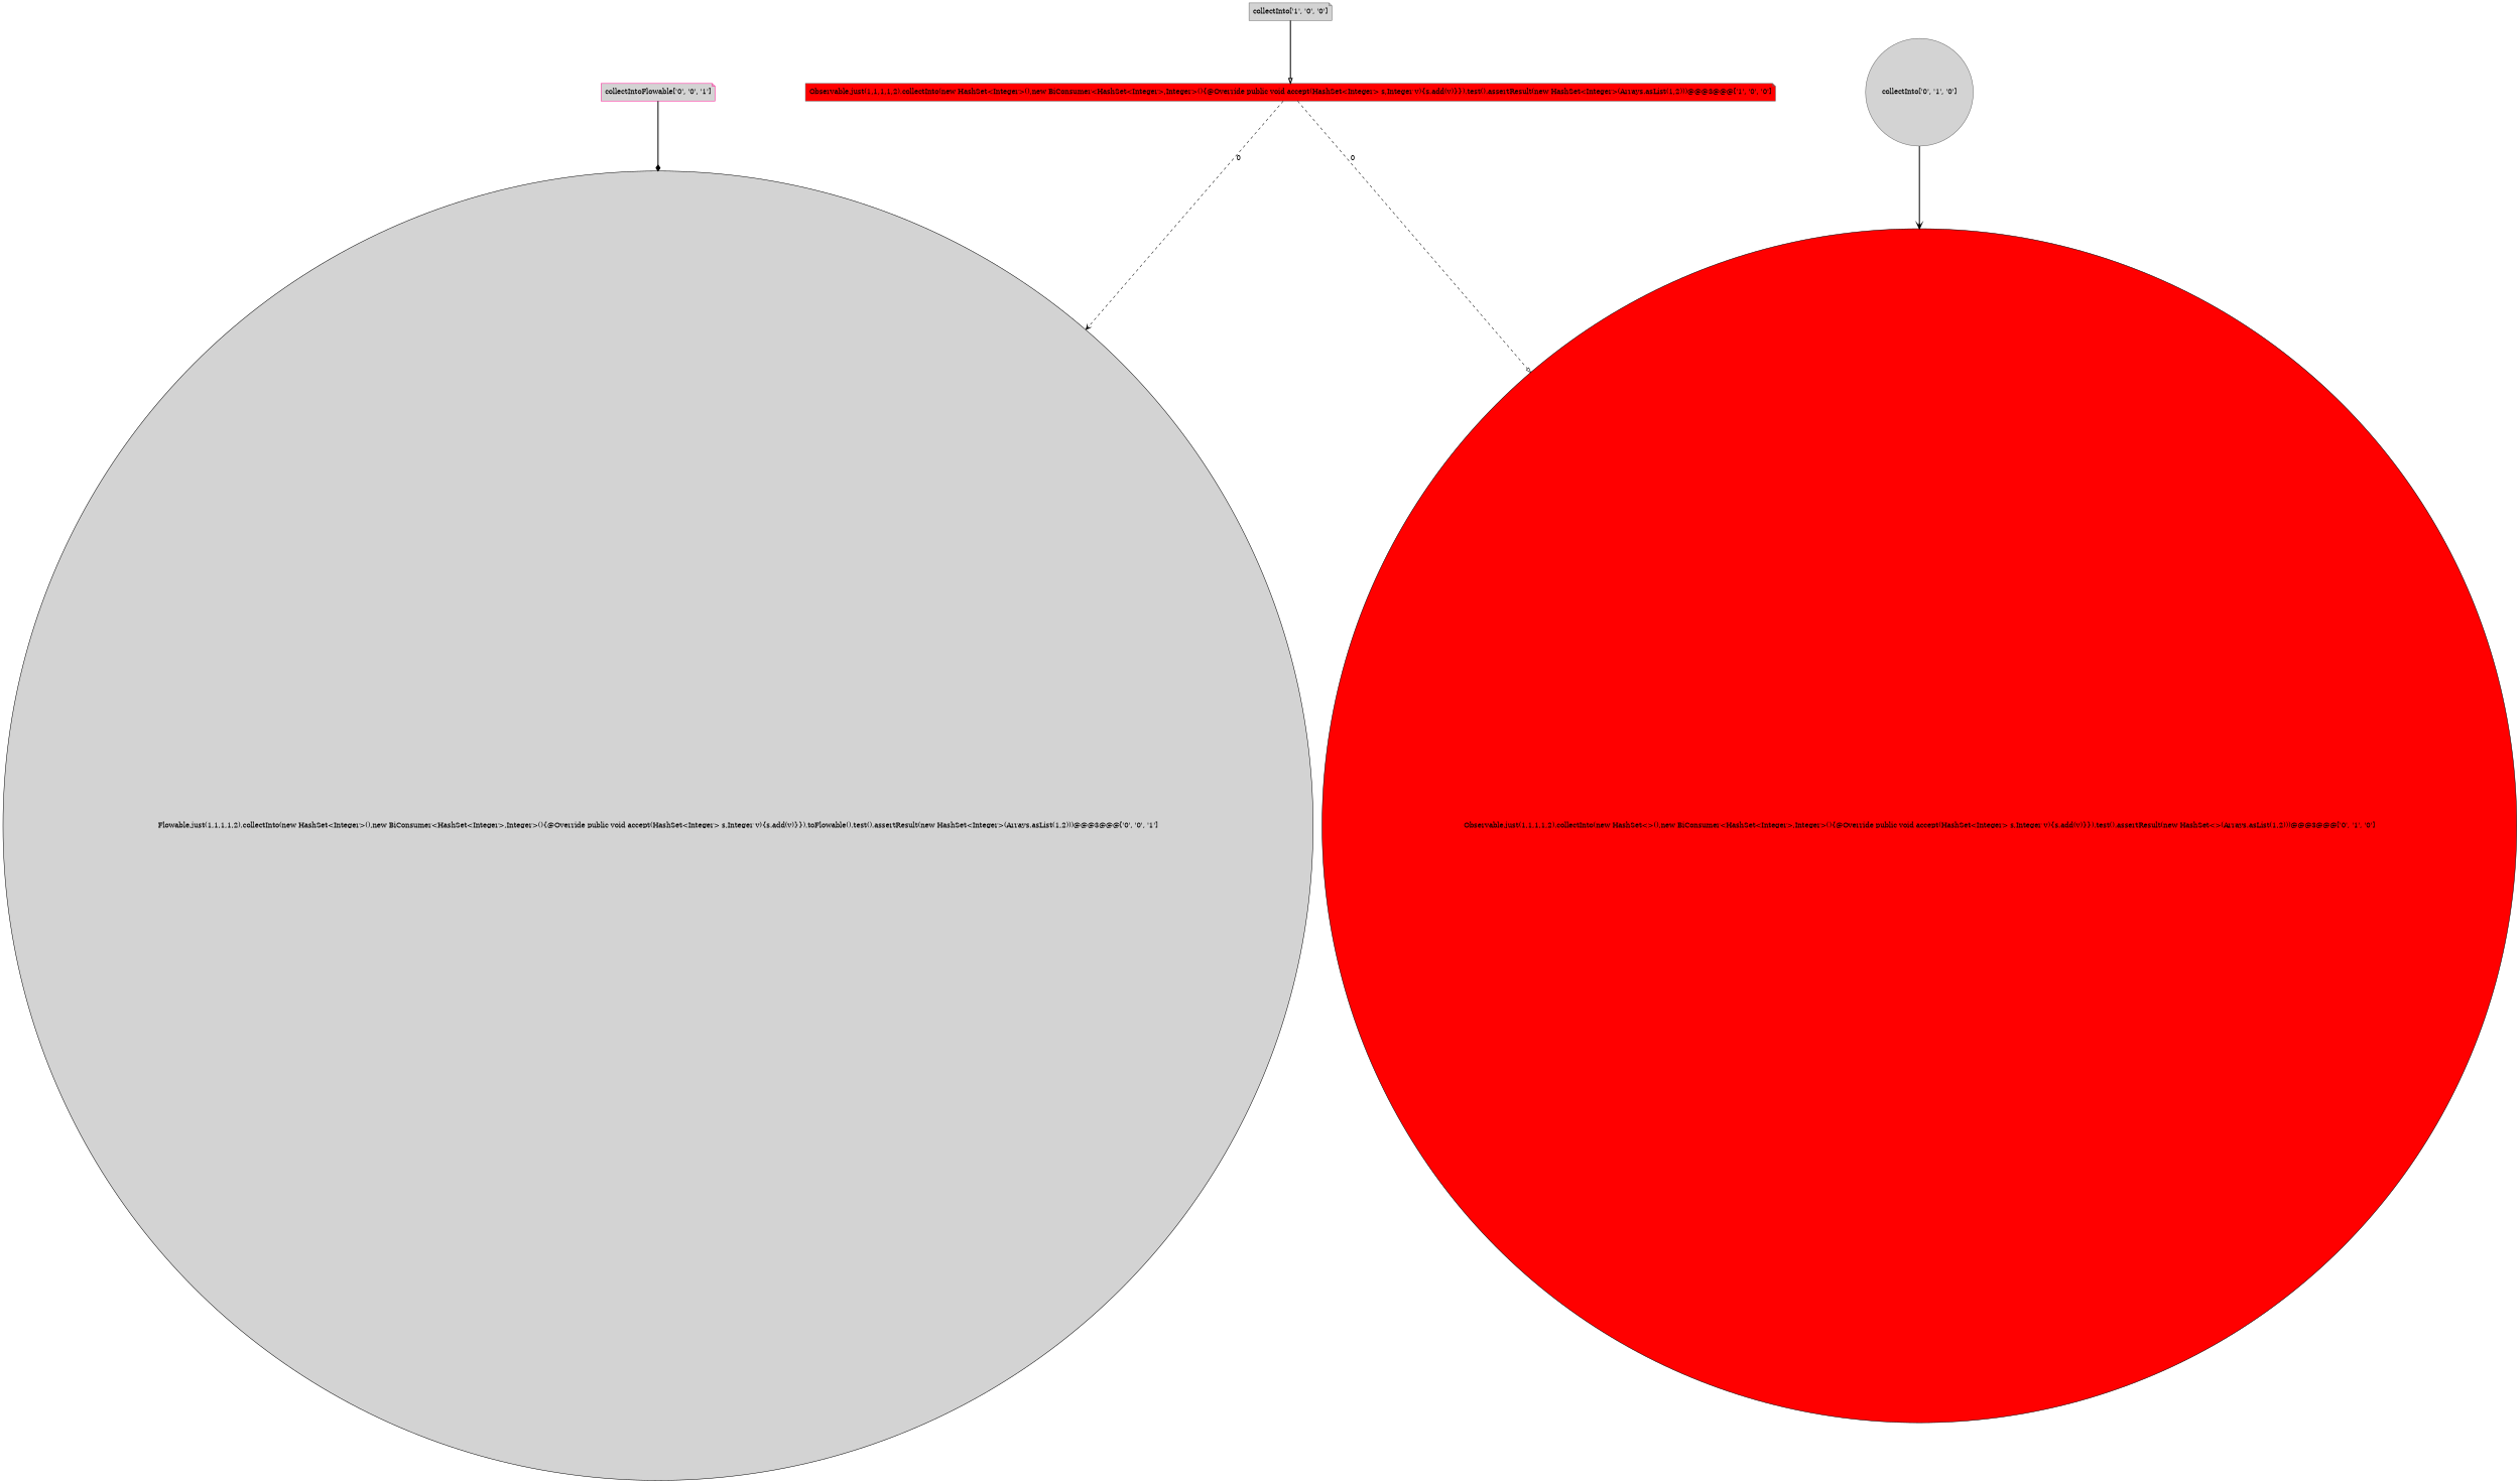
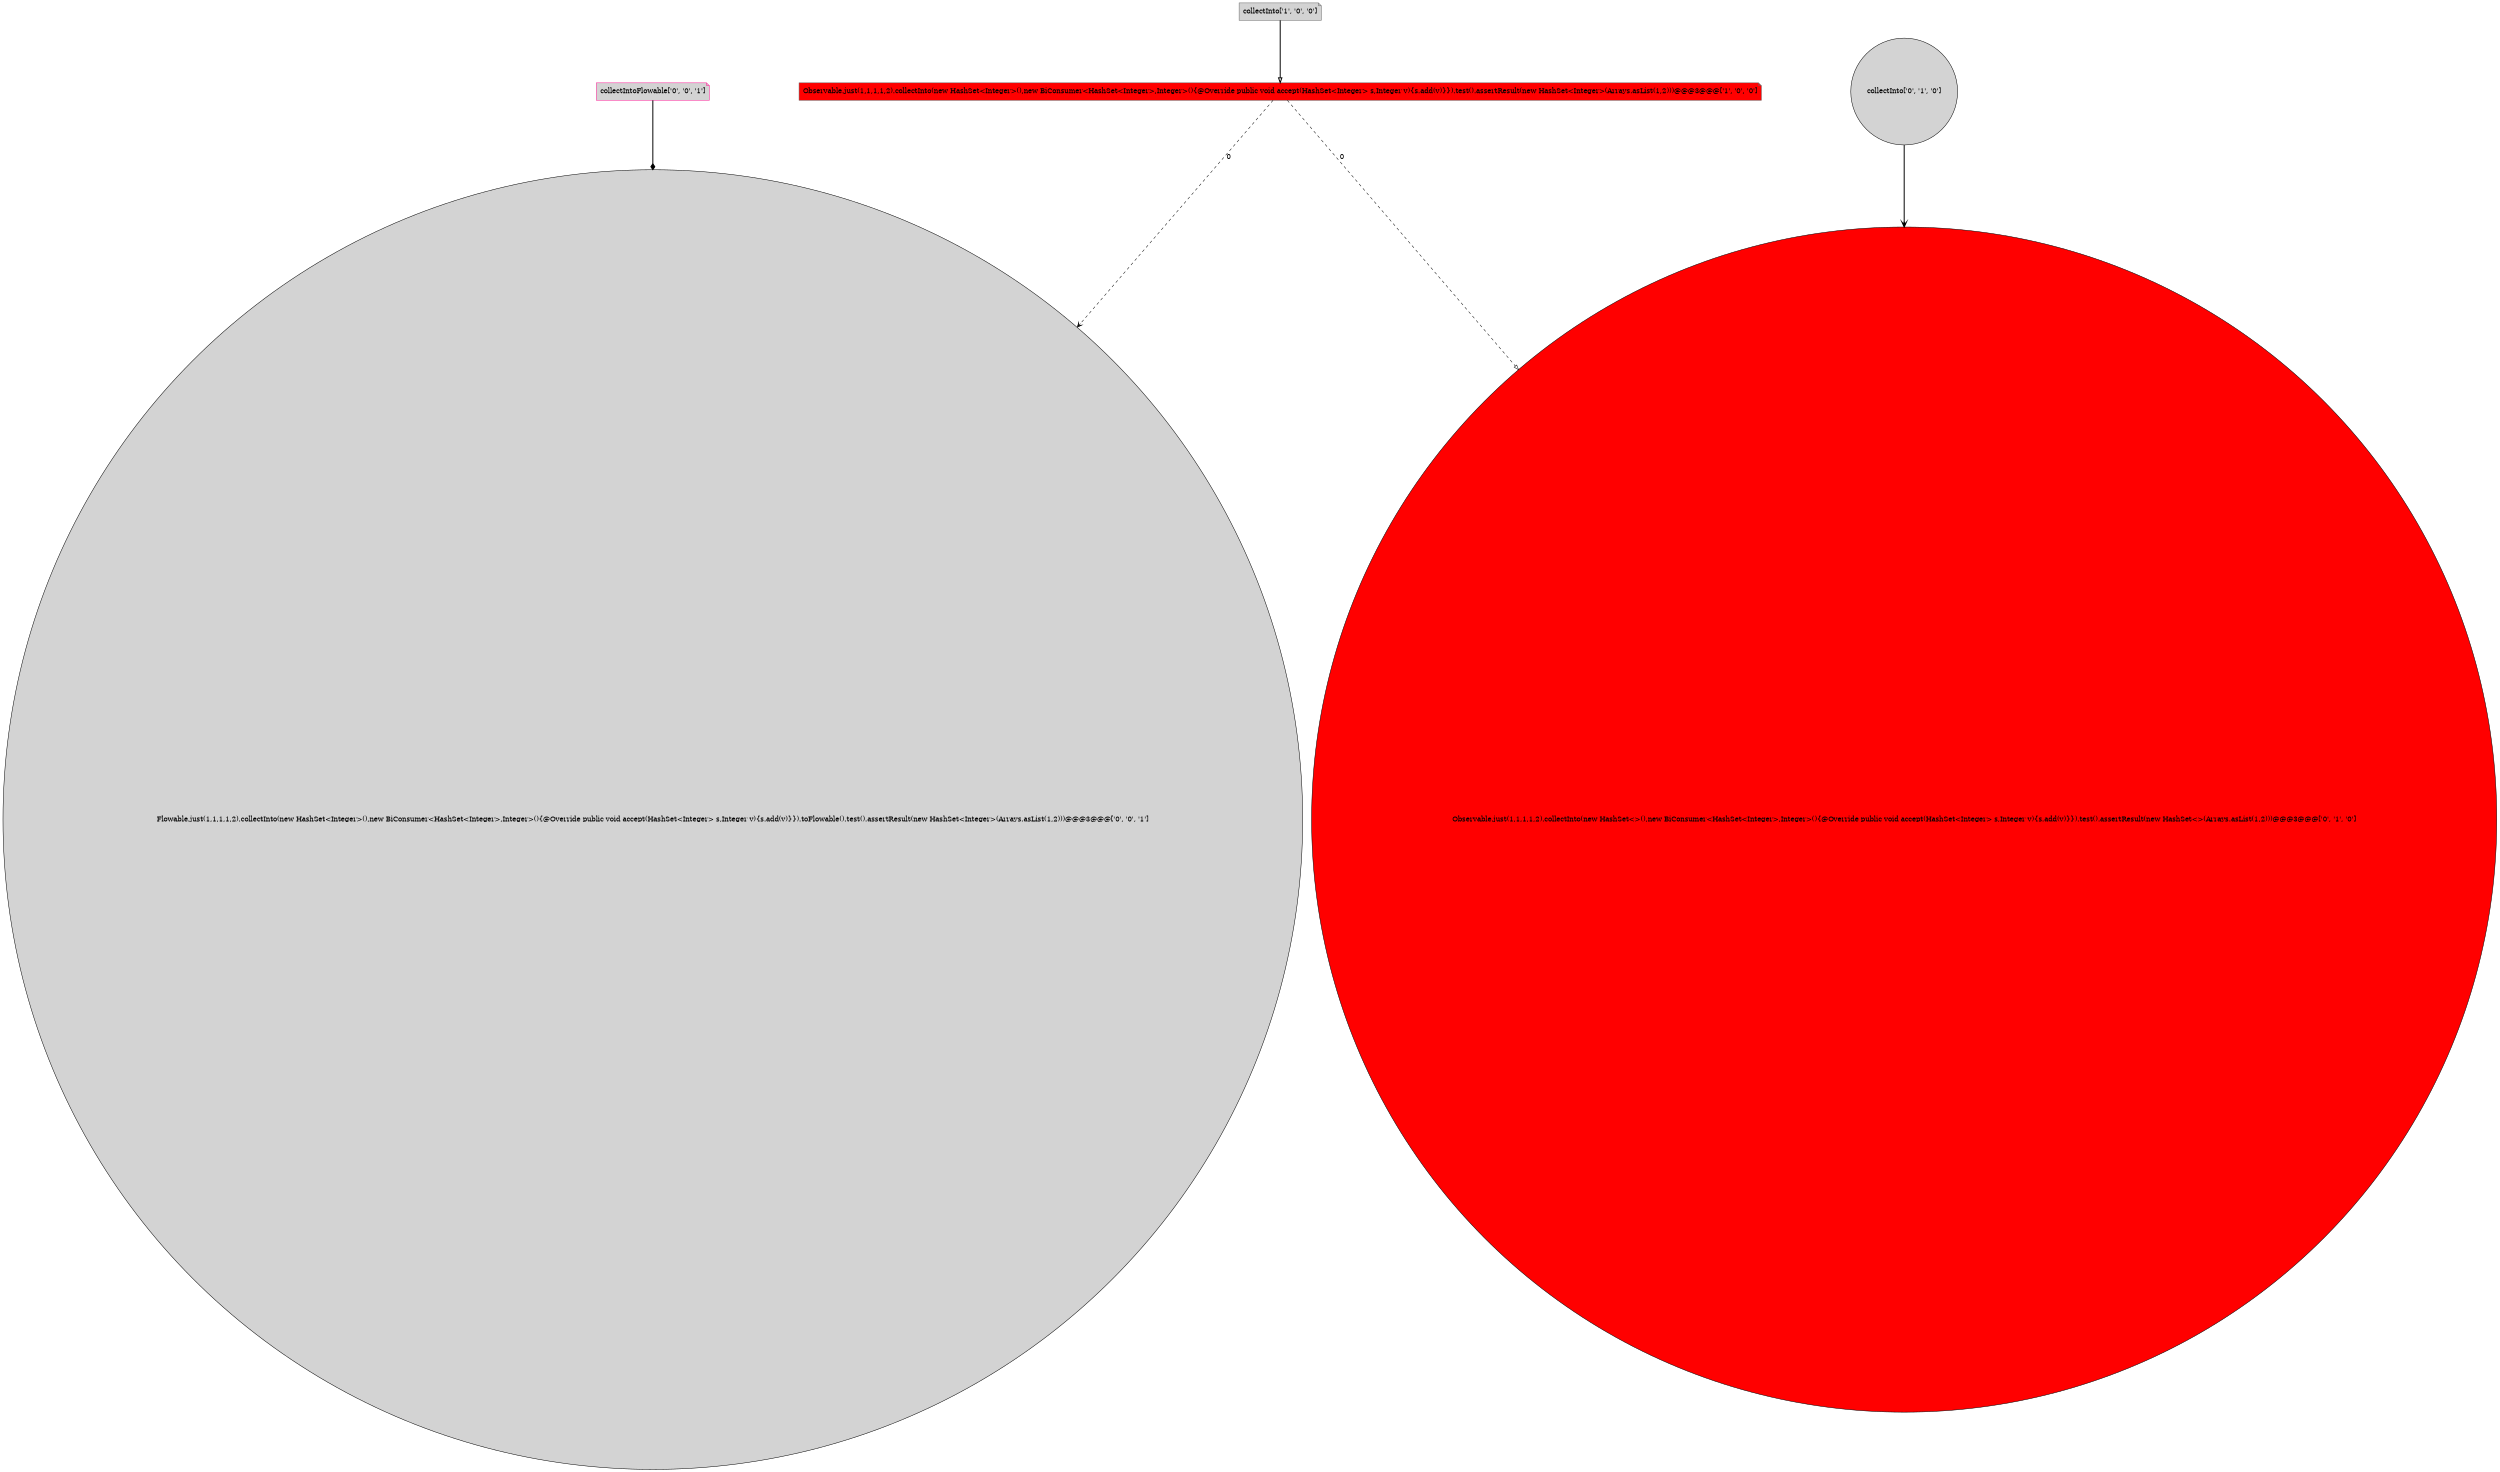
  digraph {
    node [fillcolor=lightgray shape=note style=filled color=black]
    edge [style=bold arrowhead=onormal]
    n1 [label="collectInto['1', '0', '0']" color=gray40]
    n2 [fillcolor=red label="Observable.just(1,1,1,1,2).collectInto(new HashSet<Integer>(),new BiConsumer<HashSet<Integer>,Integer>(){@Override public void accept(HashSet<Integer> s,Integer v){s.add(v)}}).test().assertResult(new HashSet<Integer>(Arrays.asList(1,2)))@@@3@@@['1', '0', '0']" color=gray40]
    n3 [label="Flowable.just(1,1,1,1,2).collectInto(new HashSet<Integer>(),new BiConsumer<HashSet<Integer>,Integer>(){@Override public void accept(HashSet<Integer> s,Integer v){s.add(v)}}).toFlowable().test().assertResult(new HashSet<Integer>(Arrays.asList(1,2)))@@@3@@@['0', '0', '1']" shape=circle]
    n4 [label="collectIntoFlowable['0', '0', '1']" color=deeppink]
-   n5 [label="collectInto['0', '1', '0']" shape=circle color=gray40]
+   n5 [label="collectInto['0', '1', '0']" shape=circle]
    n6 [fillcolor=red label="Observable.just(1,1,1,1,2).collectInto(new HashSet<>(),new BiConsumer<HashSet<Integer>,Integer>(){@Override public void accept(HashSet<Integer> s,Integer v){s.add(v)}}).test().assertResult(new HashSet<>(Arrays.asList(1,2)))@@@3@@@['0', '1', '0']" shape=circle]
    n1 -> n2
    n2 -> n3 [label=0 style=dashed arrowhead=vee]
    n2 -> n6 [label=0 style=dashed]
    n4 -> n3 [arrowhead=diamond]
    n5 -> n6 [arrowhead=vee]
  }
